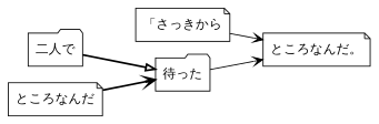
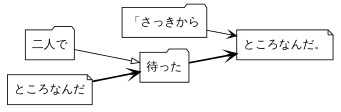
  digraph {
    rankdir=LR
    node [shape=folder]
    edge [arrowhead=vee style=solid]
-   n1 [label="「さっきから" shape=note]
+   n1 [label="「さっきから"]
    n2 [label="ところなんだ。" shape=note]
    n3 [label="待った"]
    n4 [label="二人で"]
    n5 [label="ところなんだ" shape=note]
    n1 -> n2
-   n3 -> n2
-   n4 -> n3 [arrowhead=onormal style=bold]
+   n3 -> n2 [style=bold]
+   n4 -> n3 [arrowhead=onormal]
    n5 -> n3 [style=bold]
  }
